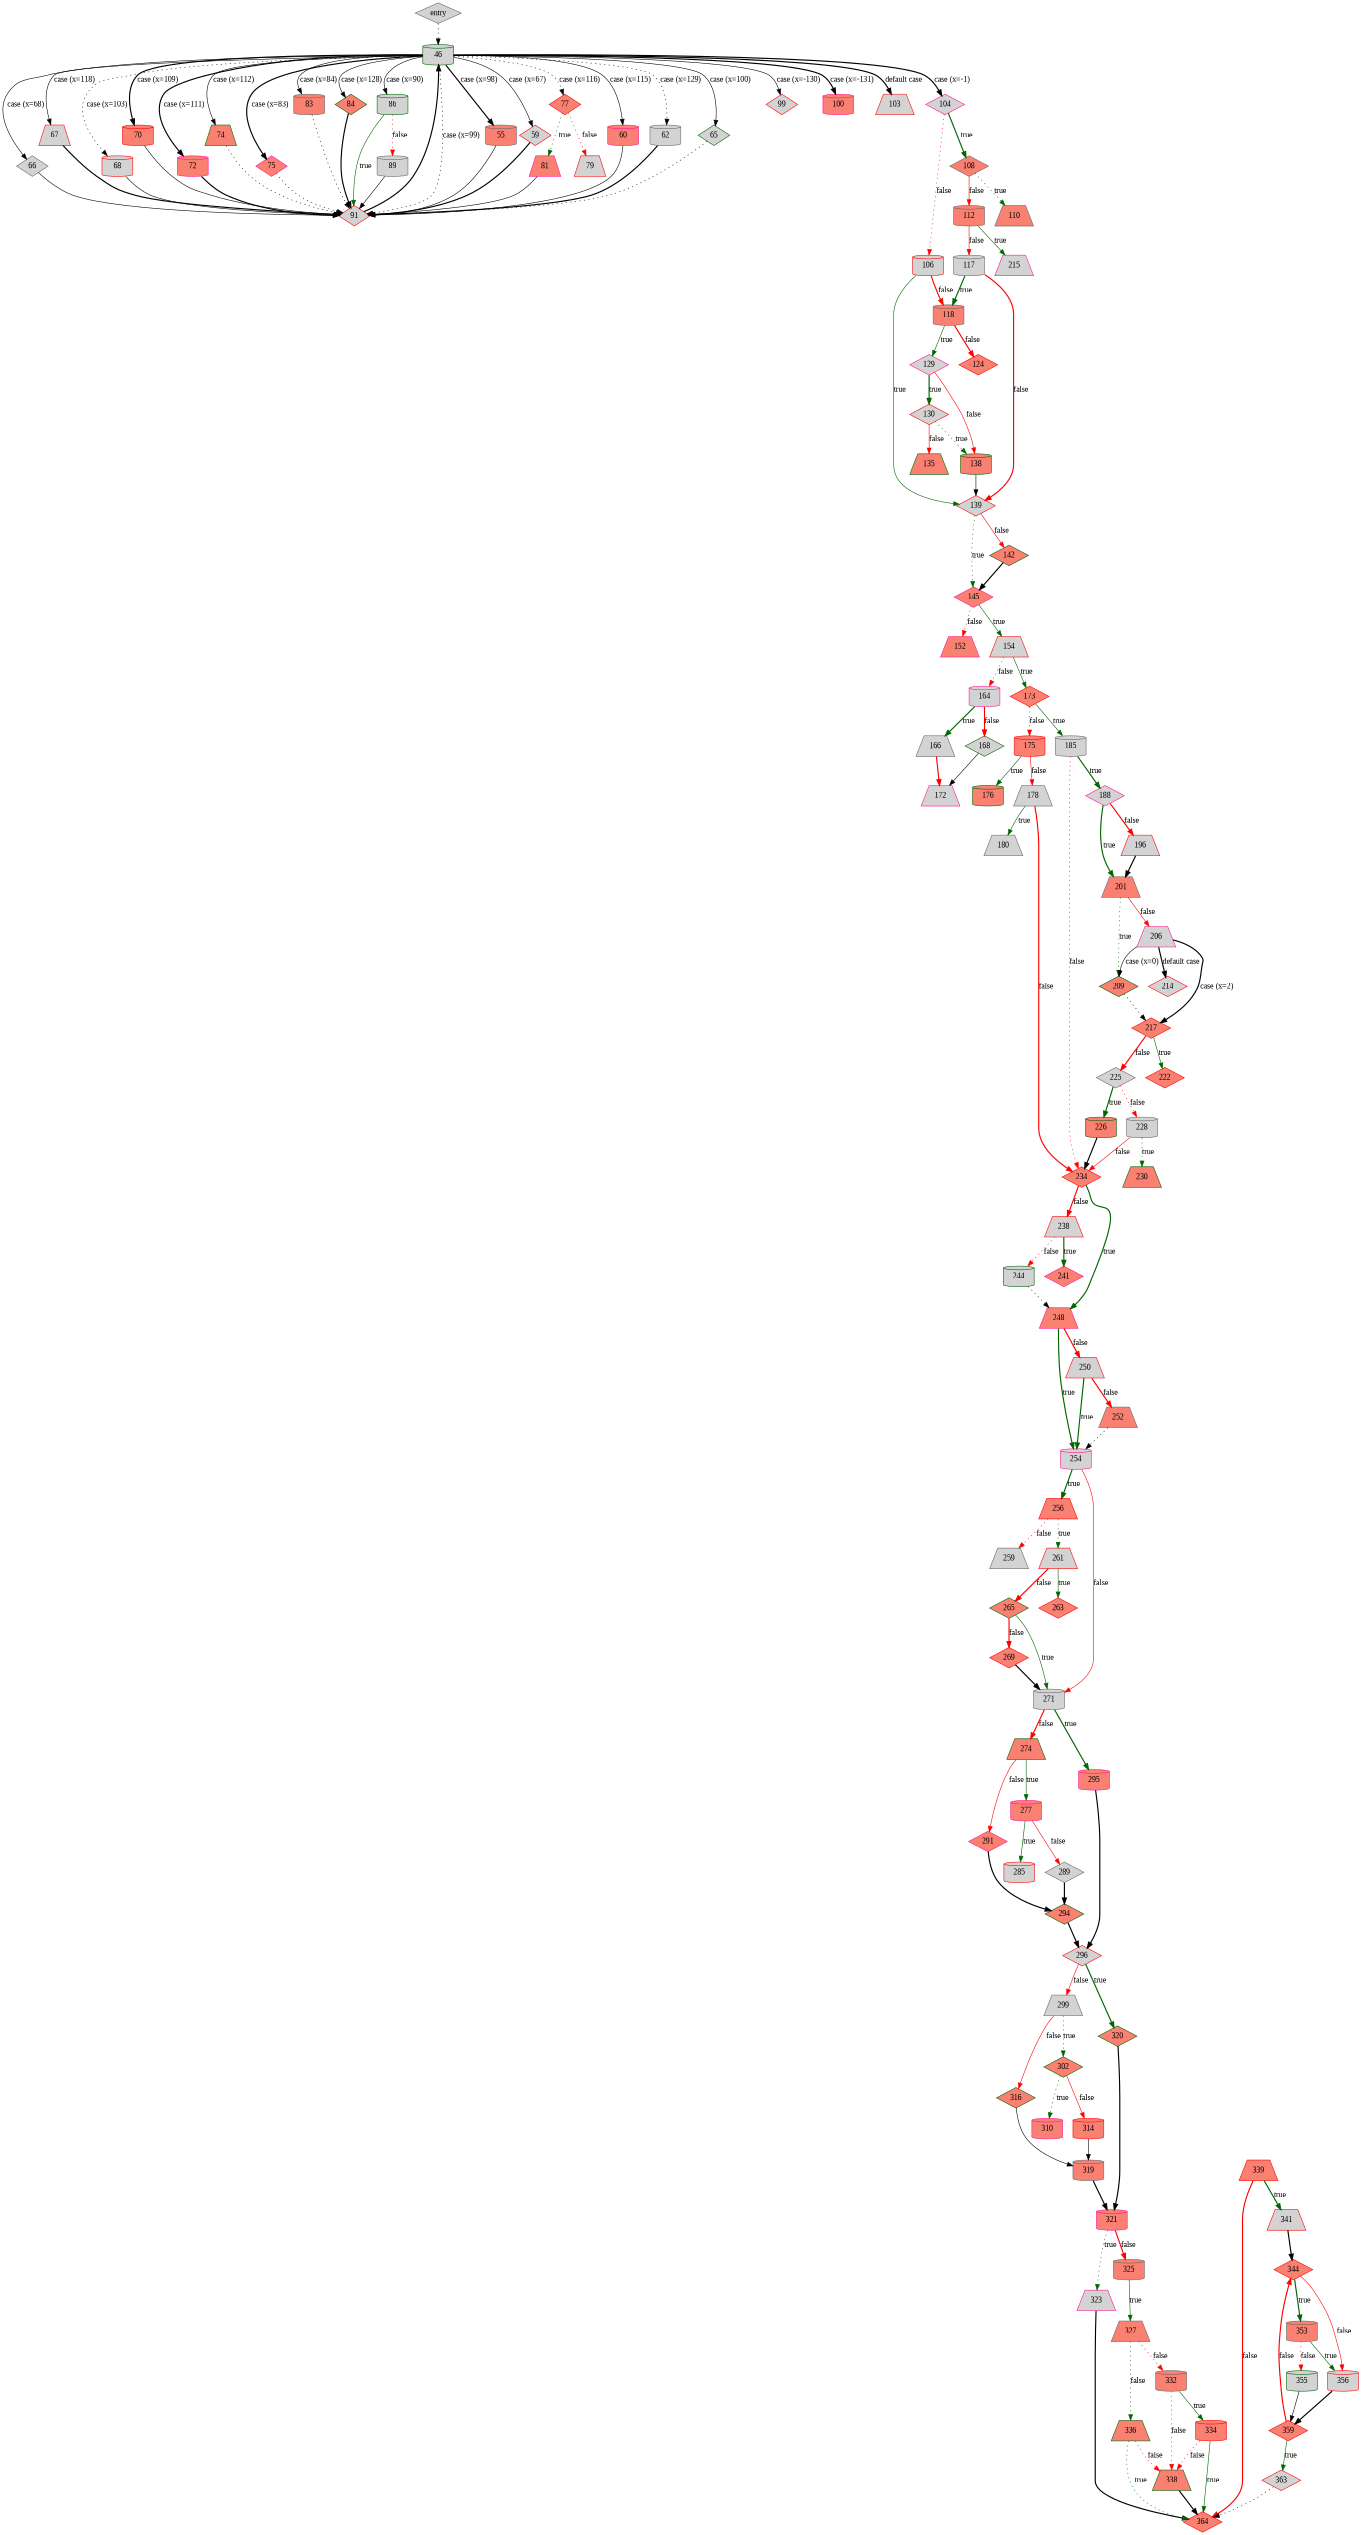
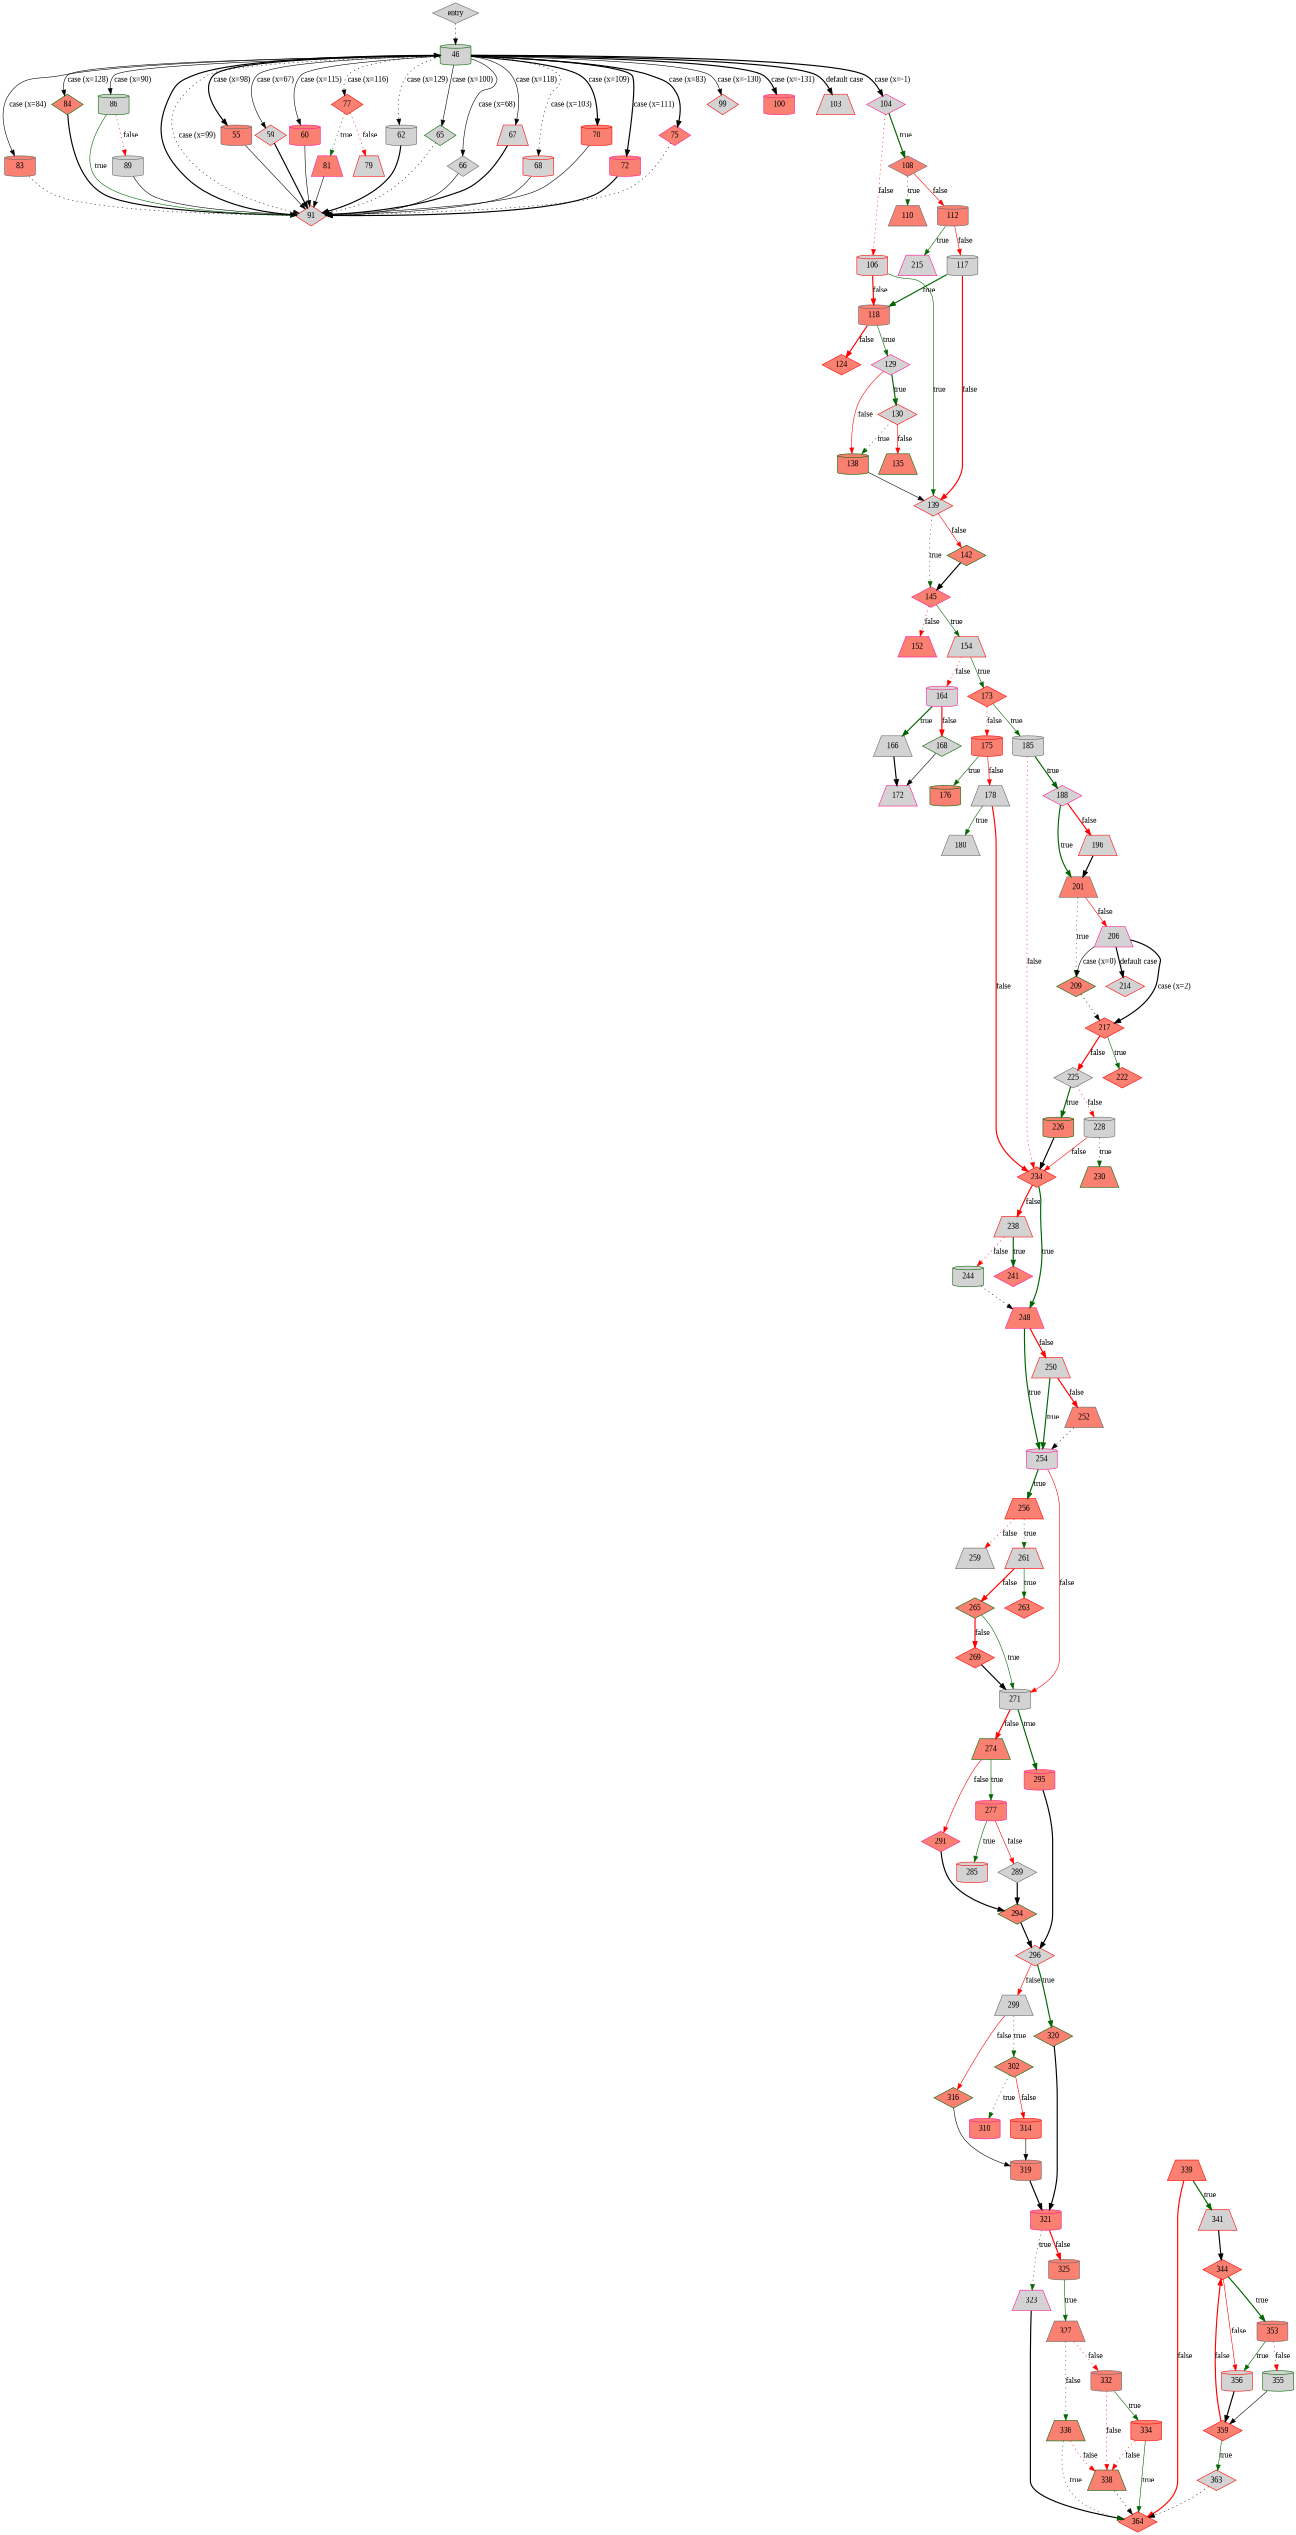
  digraph {
    fontname="Liberation Serif"
    node [color=red fillcolor=salmon fontname="Liberation Serif" shape=diamond style=filled]
    edge [fontname="Liberation Serif" style=bold]
    n1 [color=gray40 fillcolor=lightgrey label=entry]
    46 [color=darkgreen fillcolor=lightgrey shape=cylinder]
    55 [color=gray40 shape=cylinder]
    59 [fillcolor=lightgrey]
    60 [color=deeppink shape=cylinder]
    62 [color=gray40 fillcolor=lightgrey shape=cylinder]
    65 [color=darkgreen fillcolor=lightgrey]
    66 [color=gray40 fillcolor=lightgrey]
    67 [fillcolor=lightgrey shape=trapezium]
    68 [fillcolor=lightgrey shape=cylinder]
    70 [shape=cylinder]
    72 [color=deeppink shape=cylinder]
-   74 [color=darkgreen shape=trapezium]
    75 [color=deeppink]
    77
    83 [color=gray40 shape=cylinder]
    84 [color=darkgreen]
    86 [color=darkgreen fillcolor=lightgrey shape=cylinder]
    91 [fillcolor=lightgrey]
    99 [fillcolor=lightgrey]
    100 [color=deeppink shape=cylinder]
    103 [fillcolor=lightgrey shape=trapezium]
    104 [color=deeppink fillcolor=lightgrey]
    79 [fillcolor=lightgrey shape=trapezium]
    81 [color=deeppink shape=trapezium]
    89 [color=gray40 fillcolor=lightgrey shape=cylinder]
    106 [fillcolor=lightgrey shape=cylinder]
    108 [color=gray40]
    118 [color=gray40 shape=cylinder]
    139 [fillcolor=lightgrey]
    110 [color=gray40 shape=trapezium]
    112 [color=gray40 shape=cylinder]
    124
    129 [color=deeppink fillcolor=lightgrey]
    142 [color=darkgreen]
    145 [color=deeppink]
    n37 [color=deeppink fillcolor=lightgrey label=215 shape=trapezium]
    117 [color=gray40 fillcolor=lightgrey shape=cylinder]
    130 [fillcolor=lightgrey]
    138 [color=darkgreen shape=cylinder]
    135 [color=darkgreen shape=trapezium]
    152 [color=deeppink shape=trapezium]
    154 [fillcolor=lightgrey shape=trapezium]
    164 [color=deeppink fillcolor=lightgrey shape=cylinder]
    173
    166 [color=gray40 fillcolor=lightgrey shape=trapezium]
    168 [color=darkgreen fillcolor=lightgrey]
    175 [shape=cylinder]
    185 [color=gray40 fillcolor=lightgrey shape=cylinder]
    172 [color=deeppink fillcolor=lightgrey shape=trapezium]
    176 [color=darkgreen shape=cylinder]
    178 [color=gray40 fillcolor=lightgrey shape=trapezium]
    234
    188 [color=deeppink fillcolor=lightgrey]
    180 [color=gray40 fillcolor=lightgrey shape=trapezium]
    238 [fillcolor=lightgrey shape=trapezium]
    248 [color=deeppink shape=trapezium]
    196 [fillcolor=lightgrey shape=trapezium]
    201 [color=gray40 shape=trapezium]
    206 [color=deeppink fillcolor=lightgrey shape=trapezium]
    209 [color=darkgreen]
    214 [fillcolor=lightgrey]
    217
    222
    225 [color=gray40 fillcolor=lightgrey]
    226 [color=darkgreen shape=cylinder]
    228 [color=gray40 fillcolor=lightgrey shape=cylinder]
    230 [color=darkgreen shape=trapezium]
    241 [color=deeppink]
    244 [color=darkgreen fillcolor=lightgrey shape=cylinder]
    250 [fillcolor=lightgrey shape=trapezium]
    254 [color=deeppink fillcolor=lightgrey shape=cylinder]
    252 [color=gray40 shape=trapezium]
    256 [shape=trapezium]
    271 [color=gray40 fillcolor=lightgrey shape=cylinder]
    259 [color=gray40 fillcolor=lightgrey shape=trapezium]
    261 [fillcolor=lightgrey shape=trapezium]
    274 [color=darkgreen shape=trapezium]
    295 [color=deeppink shape=cylinder]
    263
    265 [color=darkgreen]
    269
    277 [color=deeppink shape=cylinder]
    291 [color=deeppink]
    296 [fillcolor=lightgrey]
    285 [fillcolor=lightgrey shape=cylinder]
    289 [color=gray40 fillcolor=lightgrey]
    294 [color=darkgreen]
    299 [color=gray40 fillcolor=lightgrey shape=trapezium]
    320 [color=darkgreen]
    302 [color=darkgreen]
    316 [color=darkgreen]
    321 [color=deeppink shape=cylinder]
    310 [color=deeppink shape=cylinder]
    314 [shape=cylinder]
    319 [color=gray40 shape=cylinder]
    323 [color=deeppink fillcolor=lightgrey shape=trapezium]
    325 [color=gray40 shape=cylinder]
    364
    327 [color=gray40 shape=trapezium]
    332 [color=gray40 shape=cylinder]
    336 [color=darkgreen shape=trapezium]
    339 [shape=trapezium]
    341 [fillcolor=lightgrey shape=trapezium]
    334 [shape=cylinder]
    338 [color=darkgreen shape=trapezium]
    344
    353 [color=gray40 shape=cylinder]
    356 [fillcolor=lightgrey shape=cylinder]
    355 [color=darkgreen fillcolor=lightgrey shape=cylinder]
    359
    363 [fillcolor=lightgrey]
    n1 -> 46 [style=dotted]
    46 -> 55 [label="case (x=98)"]
    46 -> 59 [label="case (x=67)" style=solid]
    46 -> 60 [label="case (x=115)" style=solid]
    46 -> 62 [label="case (x=129)" style=dotted]
    46 -> 65 [label="case (x=100)" style=solid]
    46 -> 66 [label="case (x=68)" style=solid]
    46 -> 67 [label="case (x=118)" style=solid]
    46 -> 68 [label="case (x=103)" style=dotted]
    46 -> 70 [label="case (x=109)"]
    46 -> 72 [label="case (x=111)"]
-   46 -> 74 [label="case (x=112)" style=solid]
    46 -> 75 [label="case (x=83)"]
    46 -> 77 [label="case (x=116)" style=dotted]
    46 -> 83 [label="case (x=84)" style=solid]
    46 -> 84 [label="case (x=128)" style=solid]
    46 -> 86 [label="case (x=90)" style=solid]
    46 -> 91 [label="case (x=99)" style=dotted]
    46 -> 99 [label="case (x=-130)" style=solid]
    46 -> 100 [label="case (x=-131)"]
    46 -> 103 [label="default case"]
    46 -> 104 [label="case (x=-1)"]
    55 -> 91 [style=solid]
    59 -> 91
    60 -> 91 [style=solid]
    62 -> 91
    65 -> 91 [style=dotted]
    66 -> 91 [style=solid]
    67 -> 91
    68 -> 91 [style=solid]
    70 -> 91 [style=solid]
    72 -> 91
-   74 -> 91 [style=dotted]
    75 -> 91 [style=dotted]
    77 -> 79 [color=red label=false style=dotted]
    77 -> 81 [color=darkgreen label=true style=dotted]
    83 -> 91 [style=dotted]
    84 -> 91
    86 -> 91 [color=darkgreen label=true style=solid]
    86 -> 89 [color=red label=false style=dotted]
    91 -> 46
    104 -> 106 [color=red label=false style=dotted]
    104 -> 108 [color=darkgreen label=true]
    81 -> 91 [style=solid]
    89 -> 91 [style=solid]
    106 -> 118 [color=red label=false]
    106 -> 139 [color=darkgreen label=true style=solid]
    108 -> 110 [color=darkgreen label=true style=dotted]
    108 -> 112 [color=red label=false style=solid]
    118 -> 124 [color=red label=false]
    118 -> 129 [color=darkgreen label=true style=solid]
    139 -> 142 [color=red label=false style=solid]
    139 -> 145 [color=darkgreen label=true style=dotted]
    112 -> n37 [color=darkgreen label=true style=solid]
    112 -> 117 [color=red label=false style=solid]
    129 -> 130 [color=darkgreen label=true]
    129 -> 138 [color=red label=false style=solid]
    142 -> 145
    145 -> 152 [color=red label=false style=dotted]
    145 -> 154 [color=darkgreen label=true style=solid]
    117 -> 118 [color=darkgreen label=true]
    117 -> 139 [color=red label=false]
    130 -> 138 [color=darkgreen label=true style=dotted]
    130 -> 135 [color=red label=false style=solid]
    138 -> 139 [style=solid]
    154 -> 164 [color=red label=false style=dotted]
    154 -> 173 [color=darkgreen label=true style=solid]
    164 -> 166 [color=darkgreen label=true]
    164 -> 168 [color=red label=false]
    173 -> 175 [color=red label=false style=dotted]
    173 -> 185 [color=darkgreen label=true style=solid]
-   166 -> 172 [color=red]
+   166 -> 172
    168 -> 172 [style=solid]
    175 -> 176 [color=darkgreen label=true style=solid]
    175 -> 178 [color=red label=false style=solid]
    185 -> 234 [color=red label=false style=dotted]
    185 -> 188 [color=darkgreen label=true]
    178 -> 234 [color=red label=false]
    178 -> 180 [color=darkgreen label=true style=solid]
    234 -> 238 [color=red label=false]
    234 -> 248 [color=darkgreen label=true]
    188 -> 196 [color=red label=false]
    188 -> 201 [color=darkgreen label=true]
    238 -> 241 [color=darkgreen label=true]
    238 -> 244 [color=red label=false style=dotted]
    248 -> 250 [color=red label=false]
    248 -> 254 [color=darkgreen label=true]
    196 -> 201
    201 -> 206 [color=red label=false style=solid]
    201 -> 209 [color=darkgreen label=true style=dotted]
    206 -> 209 [label="case (x=0)" style=solid]
    206 -> 214 [label="default case"]
    206 -> 217 [label="case (x=2)"]
    209 -> 217 [style=dotted]
    217 -> 222 [color=darkgreen label=true style=solid]
    217 -> 225 [color=red label=false]
    225 -> 226 [color=darkgreen label=true]
    225 -> 228 [color=red label=false style=dotted]
    226 -> 234
    228 -> 234 [color=red label=false style=solid]
    228 -> 230 [color=darkgreen label=true style=dotted]
    244 -> 248 [style=dotted]
    250 -> 254 [color=darkgreen label=true]
    250 -> 252 [color=red label=false]
    254 -> 256 [color=darkgreen label=true]
    254 -> 271 [color=red label=false style=solid]
    252 -> 254 [style=dotted]
    256 -> 259 [color=red label=false style=dotted]
    256 -> 261 [color=darkgreen label=true style=dotted]
    271 -> 274 [color=red label=false]
    271 -> 295 [color=darkgreen label=true]
    261 -> 263 [color=darkgreen label=true style=solid]
    261 -> 265 [color=red label=false]
    274 -> 277 [color=darkgreen label=true style=solid]
    274 -> 291 [color=red label=false style=solid]
    295 -> 296
    265 -> 271 [color=darkgreen label=true style=solid]
    265 -> 269 [color=red label=false]
    269 -> 271
    277 -> 285 [color=darkgreen label=true style=solid]
    277 -> 289 [color=red label=false style=solid]
    291 -> 294
    296 -> 299 [color=red label=false style=solid]
    296 -> 320 [color=darkgreen label=true]
    289 -> 294
    294 -> 296
    299 -> 302 [color=darkgreen label=true style=dotted]
    299 -> 316 [color=red label=false style=solid]
    320 -> 321
    302 -> 310 [color=darkgreen label=true style=dotted]
    302 -> 314 [color=red label=false style=solid]
    316 -> 319 [style=solid]
    321 -> 323 [color=darkgreen label=true style=dotted]
    321 -> 325 [color=red label=false]
    314 -> 319 [style=solid]
    319 -> 321
    323 -> 364
    325 -> 327 [color=darkgreen label=true style=solid]
    327 -> 332 [color=red label=false style=dotted]
    327 -> 336 [color=darkgreen label=false style=dotted]
    332 -> 334 [color=darkgreen label=true style=solid]
    332 -> 338 [color=red label=false style=dotted]
    336 -> 364 [color=darkgreen label=true style=dotted]
    336 -> 338 [color=red label=false style=dotted]
    339 -> 364 [color=red label=false]
    339 -> 341 [color=darkgreen label=true]
    341 -> 344
    334 -> 364 [color=darkgreen label=true style=solid]
    334 -> 338 [color=red label=false style=dotted]
-   338 -> 364
+   338 -> 364 [style=dotted]
    344 -> 353 [color=darkgreen label=true]
    344 -> 356 [color=red label=false style=solid]
    353 -> 356 [color=darkgreen label=true style=solid]
    353 -> 355 [color=red label=false style=dotted]
    356 -> 359
    355 -> 359 [style=solid]
    359 -> 344 [color=red label=false]
    359 -> 363 [color=darkgreen label=true style=solid]
    363 -> 364 [style=dotted]
  }
